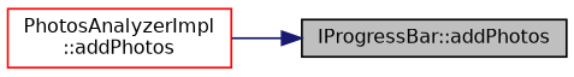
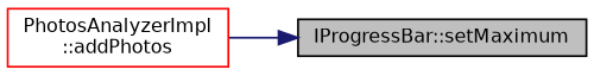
  digraph {
    rankdir=RL
    node [fontname=Helvetica fontsize=10 shape=record style=filled]
-   n1 [color=black fillcolor=grey75 fontcolor=black height=0.2 label="IProgressBar::addPhotos" width=0.4]
+   n1 [color=black fillcolor=grey75 fontcolor=black height=0.2 label="IProgressBar::setMaximum" width=0.4]
    n2 [color=red fillcolor=white height=0.2 label="PhotosAnalyzerImpl\l::addPhotos" width=0.4]
    n1 -> n2 [color=midnightblue dir=back fontname=Helvetica fontsize=10 labelfontname=Helvetica labelfontsize=10 style=solid]
  }
